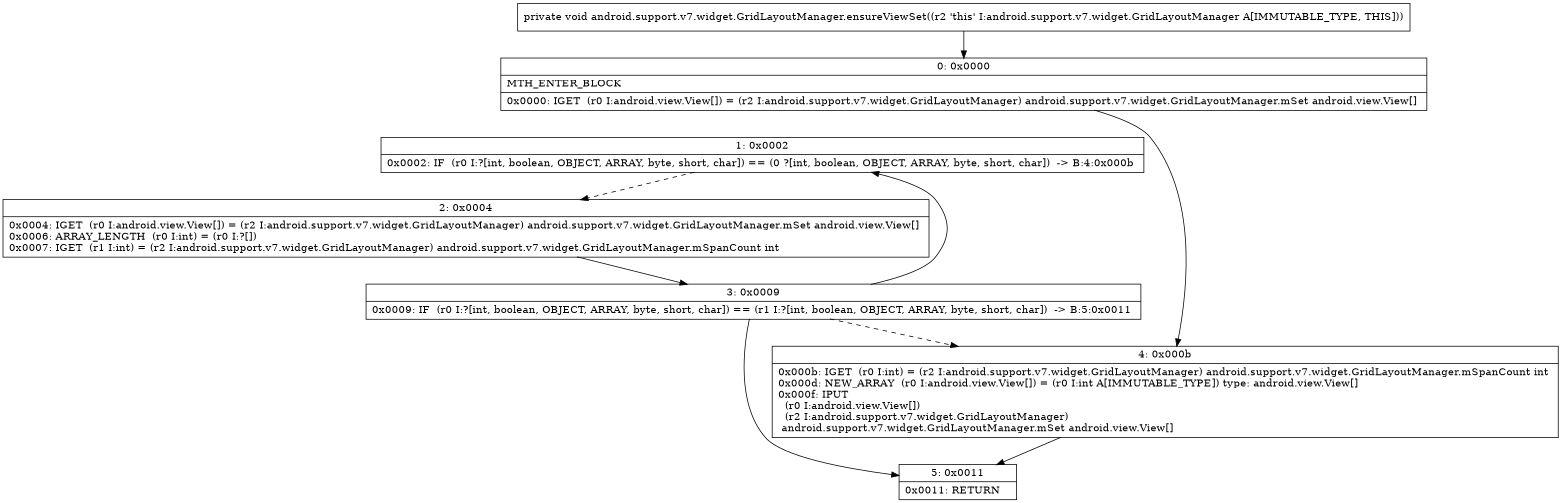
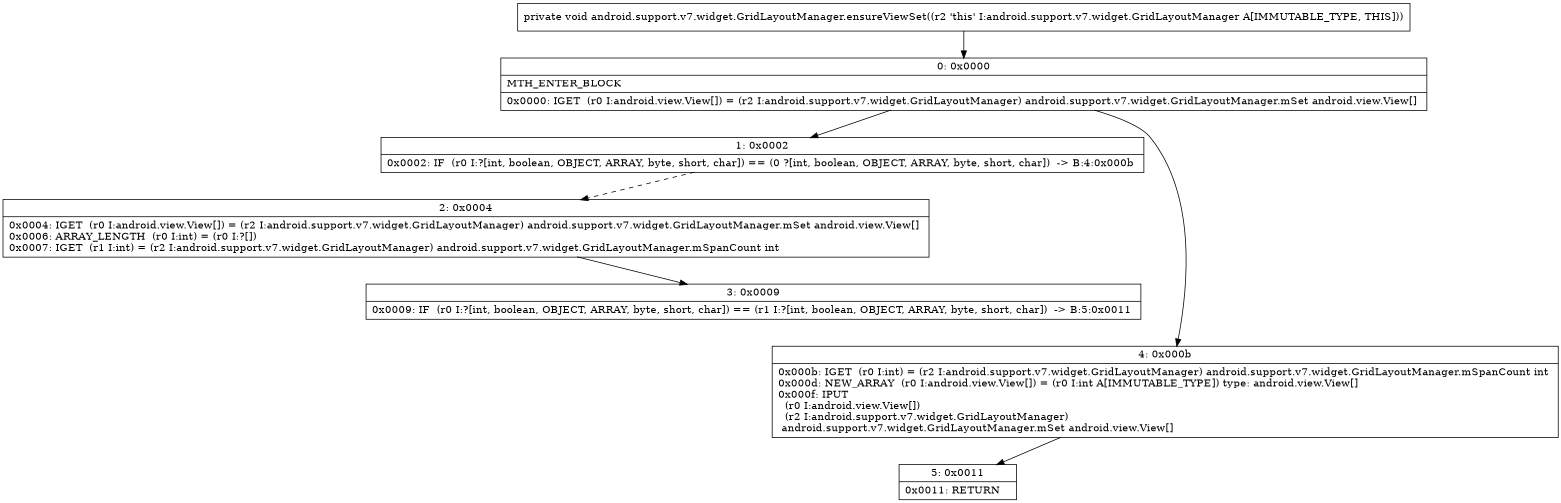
  digraph {
    node [shape=record]
    n1 [label="{0\:\ 0x0000|MTH_ENTER_BLOCK\l|0x0000: IGET  (r0 I:android.view.View[]) = (r2 I:android.support.v7.widget.GridLayoutManager) android.support.v7.widget.GridLayoutManager.mSet android.view.View[] \l}"]
    n2 [label="{1\:\ 0x0002|0x0002: IF  (r0 I:?[int, boolean, OBJECT, ARRAY, byte, short, char]) == (0 ?[int, boolean, OBJECT, ARRAY, byte, short, char])  \-\> B:4:0x000b \l}"]
    n3 [label="{4\:\ 0x000b|0x000b: IGET  (r0 I:int) = (r2 I:android.support.v7.widget.GridLayoutManager) android.support.v7.widget.GridLayoutManager.mSpanCount int \l0x000d: NEW_ARRAY  (r0 I:android.view.View[]) = (r0 I:int A[IMMUTABLE_TYPE]) type: android.view.View[] \l0x000f: IPUT  \l  (r0 I:android.view.View[])\l  (r2 I:android.support.v7.widget.GridLayoutManager)\l android.support.v7.widget.GridLayoutManager.mSet android.view.View[] \l}"]
    n4 [label="{2\:\ 0x0004|0x0004: IGET  (r0 I:android.view.View[]) = (r2 I:android.support.v7.widget.GridLayoutManager) android.support.v7.widget.GridLayoutManager.mSet android.view.View[] \l0x0006: ARRAY_LENGTH  (r0 I:int) = (r0 I:?[]) \l0x0007: IGET  (r1 I:int) = (r2 I:android.support.v7.widget.GridLayoutManager) android.support.v7.widget.GridLayoutManager.mSpanCount int \l}"]
    n5 [label="{3\:\ 0x0009|0x0009: IF  (r0 I:?[int, boolean, OBJECT, ARRAY, byte, short, char]) == (r1 I:?[int, boolean, OBJECT, ARRAY, byte, short, char])  \-\> B:5:0x0011 \l}"]
    n6 [label="{5\:\ 0x0011|0x0011: RETURN   \l}"]
    n7 [label="{private void android.support.v7.widget.GridLayoutManager.ensureViewSet((r2 'this' I:android.support.v7.widget.GridLayoutManager A[IMMUTABLE_TYPE, THIS])) }"]
-   n5 -> n2
+   n1 -> n2
    n1 -> n3
    n2 -> n4 [style=dashed]
    n3 -> n6
    n4 -> n5
-   n5 -> n3 [style=dashed]
-   n5 -> n6
    n7 -> n1
  }
